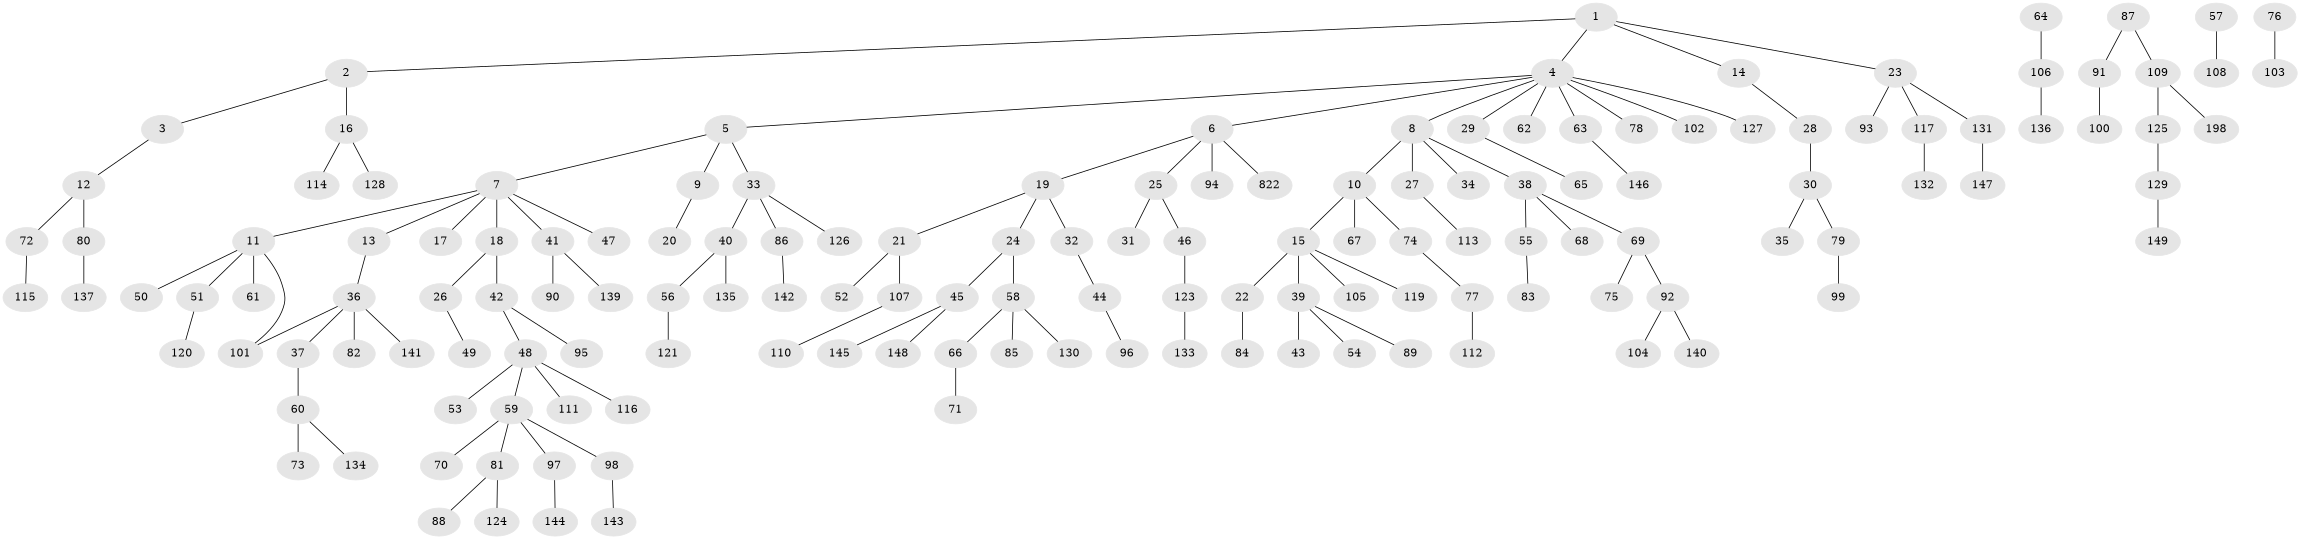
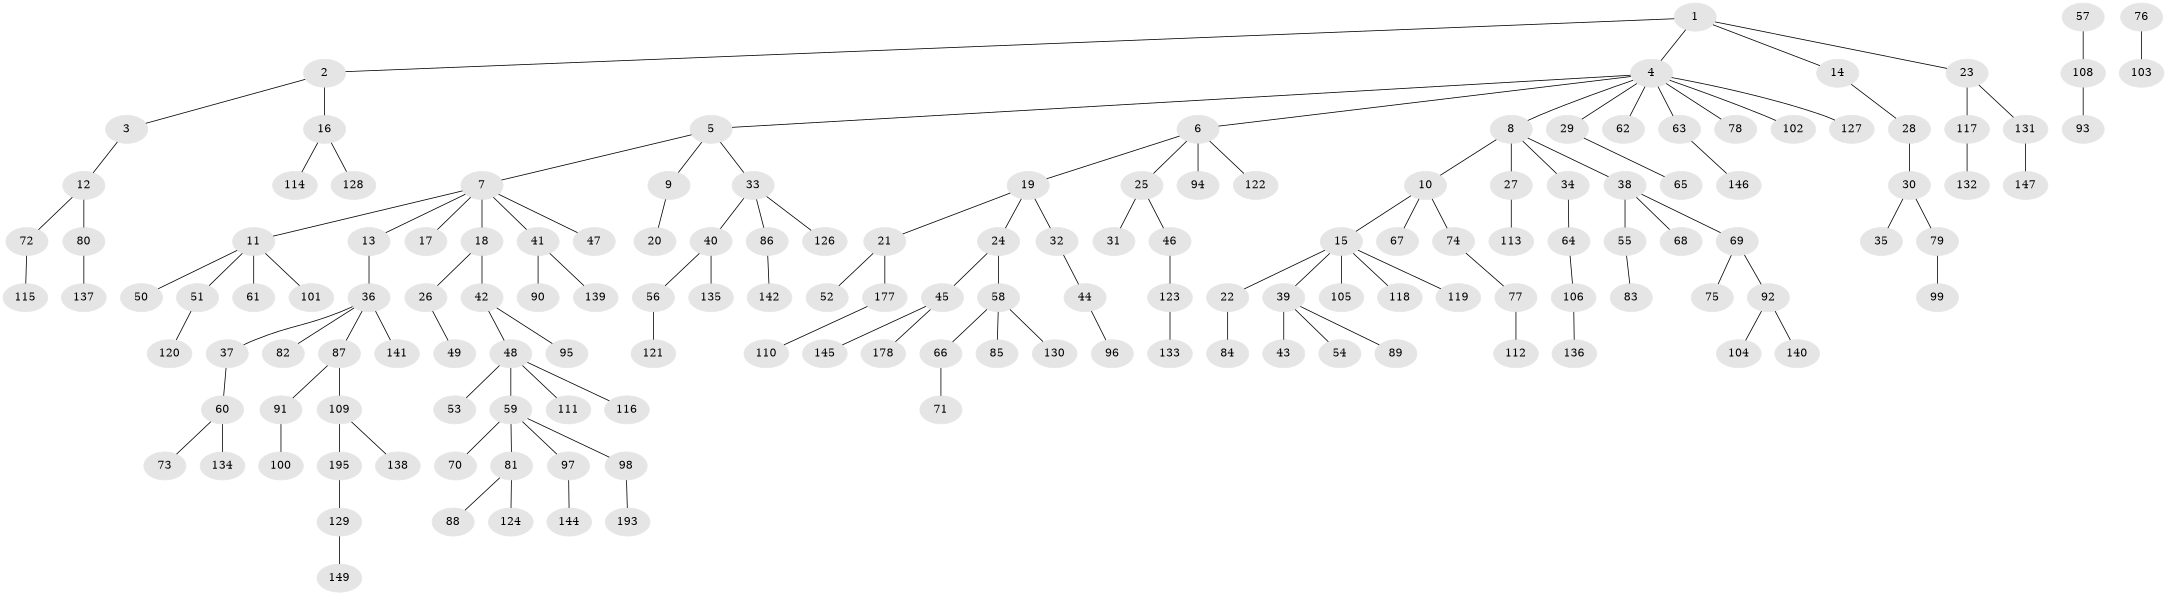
  graph {
    node [color=gray90 style=filled]
    1
    2
    4
    14
    23
    3
    16
    5
    6
    8
    29
    62
    63
    78
    102
    127
    28
    93
    117
    131
    12
    114
    128
    72
    80
    7
    9
    33
    19
    25
    94
-   122 [label=822]
+   122
    10
    27
    34
    38
    65
    146
    11
    13
    17
    18
    41
    47
    20
    40
    86
    126
    21
    24
    32
    31
    46
    50
    51
    61
    101
    36
    26
    42
    90
    139
    15
    67
    74
    113
    64
    55
    68
    69
    22
    39
    105
+   118
    119
    77
    120
    115
    137
    37
    82
    87
    141
    30
    84
    43
    54
    89
    49
    48
    95
    52
-   107
+   107 [label=177]
    45
    58
    44
    110
    132
    147
    145
-   148
+   148 [label=178]
    66
    85
    130
    123
    35
    79
    99
    96
    56
    135
    142
    106
    60
    91
    109
    73
    134
    83
    75
    92
    121
    53
    59
    111
    116
    133
    70
    81
    97
    98
    57
    108
    76
    103
    71
    88
    124
    144
-   143
+   143 [label=193]
    136
    104
    140
    112
    100
-   125
-   138 [label=198]
+   125 [label=195]
+   138
    129
    149
    1 -- 2
    1 -- 4
    1 -- 14
    1 -- 23
    2 -- 3
    2 -- 16
    4 -- 5
    4 -- 6
    4 -- 8
    4 -- 29
    4 -- 62
    4 -- 63
    4 -- 78
    4 -- 102
    4 -- 127
    14 -- 28
-   23 -- 93
+   108 -- 93
    23 -- 117
    23 -- 131
    3 -- 12
    16 -- 114
    16 -- 128
    5 -- 7
    5 -- 9
    5 -- 33
    6 -- 19
    6 -- 25
    6 -- 94
    6 -- 122
    8 -- 10
    8 -- 27
    8 -- 34
    8 -- 38
    29 -- 65
    63 -- 146
    28 -- 30
    117 -- 132
    131 -- 147
    12 -- 72
    12 -- 80
    72 -- 115
    80 -- 137
    7 -- 11
    7 -- 13
    7 -- 17
    7 -- 18
    7 -- 41
    7 -- 47
    9 -- 20
    33 -- 40
    33 -- 86
    33 -- 126
    19 -- 21
    19 -- 24
    19 -- 32
    25 -- 31
    25 -- 46
    10 -- 15
    10 -- 67
    10 -- 74
    27 -- 113
+   34 -- 64
    38 -- 55
    38 -- 68
    38 -- 69
    11 -- 50
    11 -- 51
    11 -- 61
    11 -- 101
    13 -- 36
    18 -- 26
    18 -- 42
    41 -- 90
    41 -- 139
    40 -- 56
    40 -- 135
    86 -- 142
    21 -- 52
    21 -- 107
    24 -- 45
    24 -- 58
    32 -- 44
    46 -- 123
    51 -- 120
    36 -- 37
    36 -- 82
-   36 -- 101
+   36 -- 87
    36 -- 141
    26 -- 49
    42 -- 48
    42 -- 95
    15 -- 22
    15 -- 39
    15 -- 105
+   15 -- 118
    15 -- 119
    74 -- 77
    64 -- 106
    55 -- 83
    69 -- 75
    69 -- 92
    22 -- 84
    39 -- 43
    39 -- 54
    39 -- 89
    77 -- 112
    37 -- 60
    87 -- 91
    87 -- 109
    30 -- 35
    30 -- 79
    48 -- 53
    48 -- 59
    48 -- 111
    48 -- 116
    107 -- 110
    45 -- 145
    45 -- 148
    58 -- 66
    58 -- 85
    58 -- 130
    44 -- 96
    66 -- 71
    123 -- 133
    79 -- 99
    56 -- 121
    106 -- 136
    60 -- 73
    60 -- 134
    91 -- 100
    109 -- 125
    109 -- 138
    92 -- 104
    92 -- 140
    59 -- 70
    59 -- 81
    59 -- 97
    59 -- 98
    81 -- 88
    81 -- 124
    97 -- 144
    98 -- 143
    57 -- 108
    76 -- 103
    125 -- 129
    129 -- 149
  }
